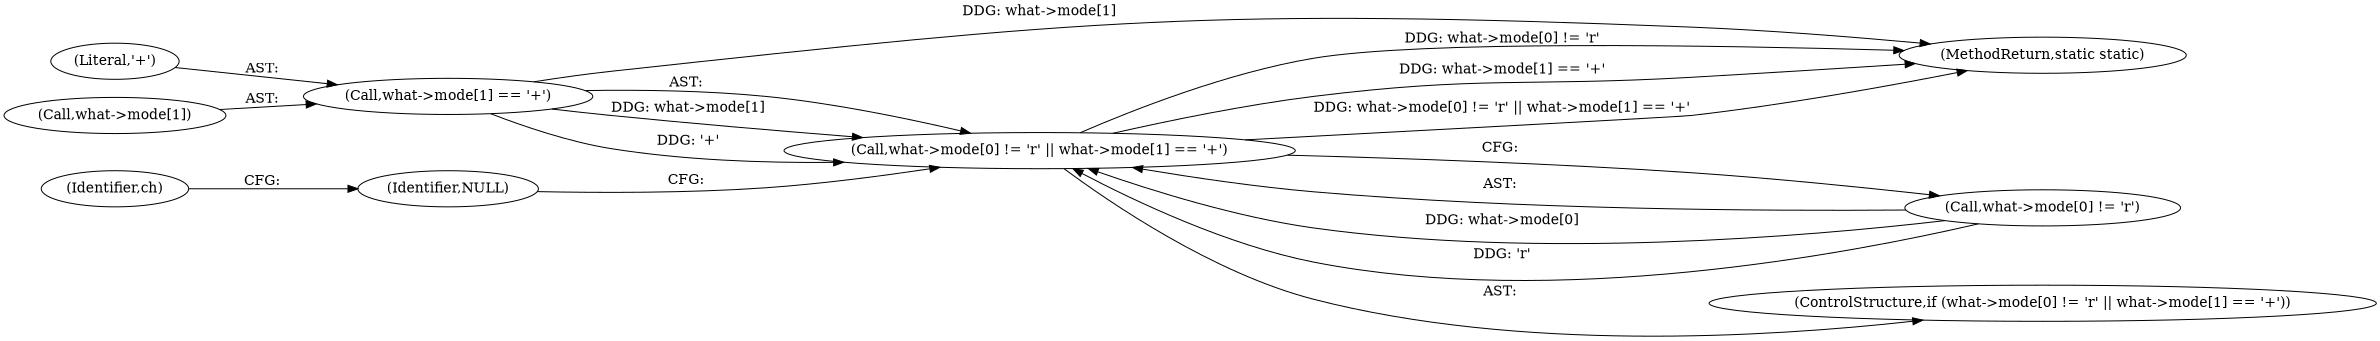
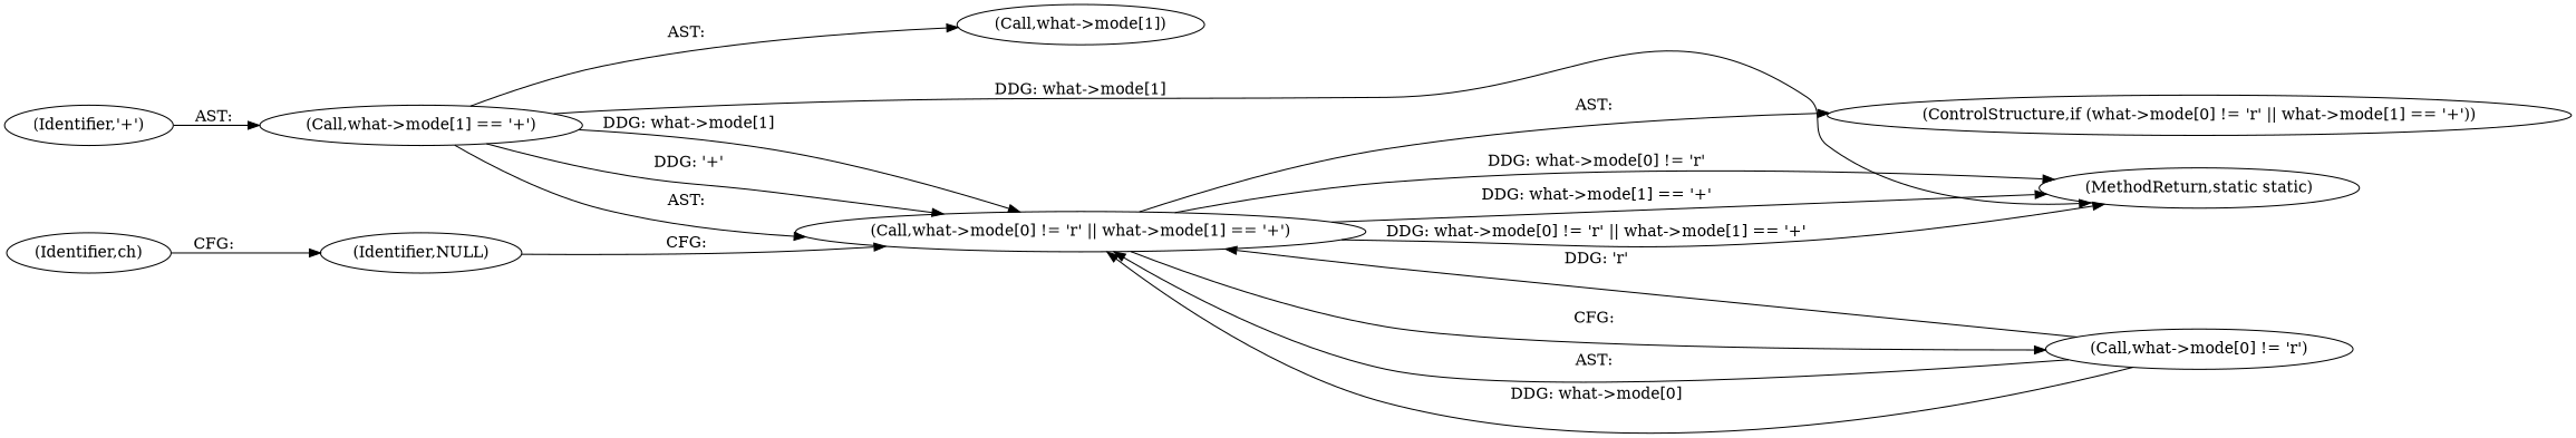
  digraph {
    rankdir=LR
    n1 [label="(Call,what->mode[1] == '+')"]
    n2 [label="(Call,what->mode[0] != 'r' || what->mode[1] == '+')"]
    n3 [label="(MethodReturn,static static)"]
    n4 [label="(Call,what->mode[0] != 'r')"]
    n5 [label="(ControlStructure,if (what->mode[0] != 'r' || what->mode[1] == '+'))"]
-   n6 [label="(Literal,'+')"]
+   n6 [label="(Identifier,'+')"]
    n7 [label="(Identifier,ch)"]
    n8 [label="(Identifier,NULL)"]
    n9 [label="(Call,what->mode[1])"]
    n1 -> n2 [label="AST: "]
    n1 -> n2 [label="DDG: what->mode[1]"]
    n1 -> n2 [label="DDG: '+'"]
    n1 -> n3 [label="DDG: what->mode[1]"]
    n2 -> n3 [label="DDG: what->mode[0] != 'r'"]
    n2 -> n3 [label="DDG: what->mode[1] == '+'"]
    n2 -> n3 [label="DDG: what->mode[0] != 'r' || what->mode[1] == '+'"]
    n2 -> n4 [label="CFG: "]
    n2 -> n5 [label="AST: "]
    n4 -> n2 [label="AST: "]
    n4 -> n2 [label="DDG: what->mode[0]"]
    n4 -> n2 [label="DDG: 'r'"]
    n6 -> n1 [label="AST: "]
    n7 -> n8 [label="CFG: "]
    n8 -> n2 [label="CFG: "]
-   n9 -> n1 [label="AST: "]
+   n1 -> n9 [label="AST: "]
  }
